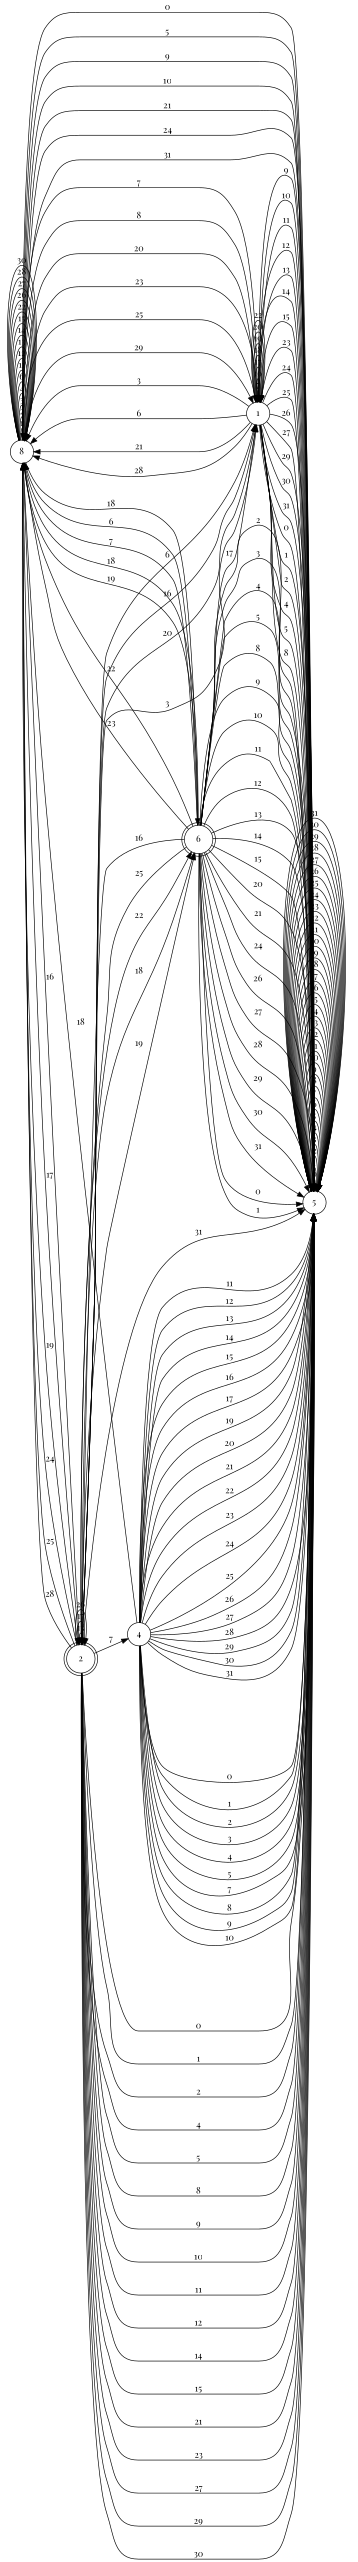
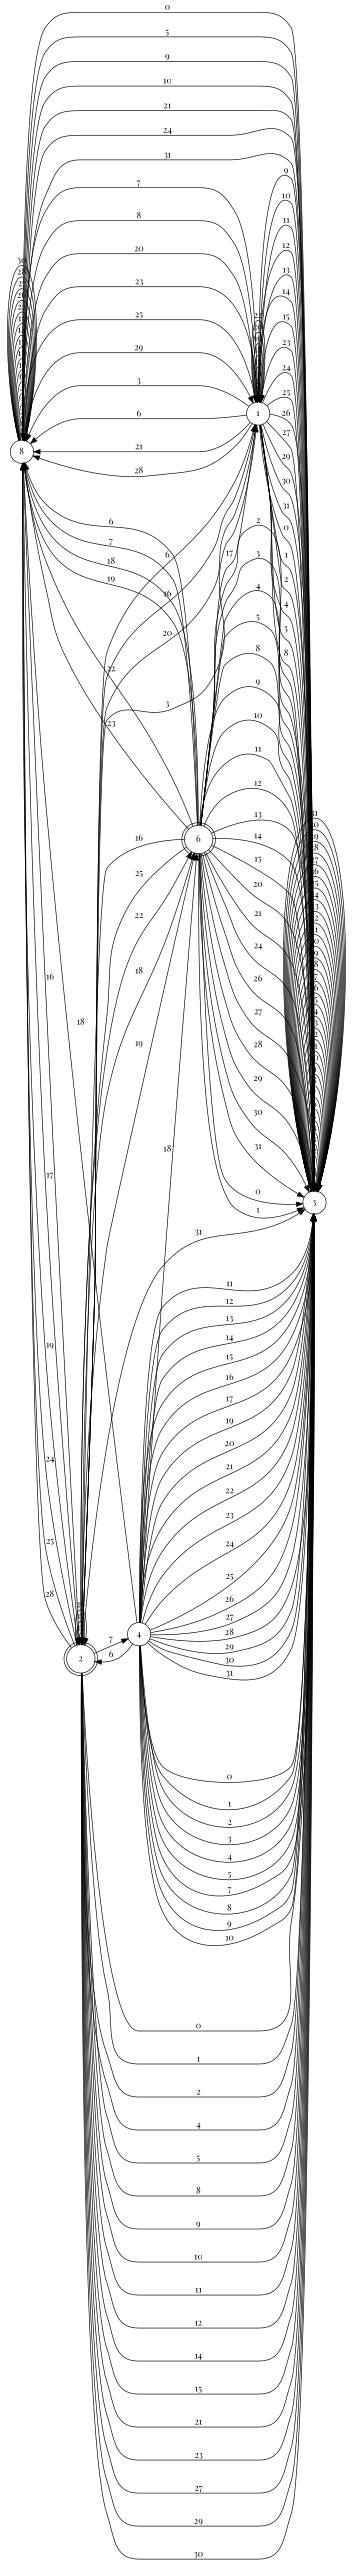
  digraph {
    fontname="Playfair Display"
    rankdir=LR
    node [color=black fillcolor=white fontname="Playfair Display" shape=circle style=filled]
    edge [fontname="Playfair Display"]
    n1 [label=8]
    n2 [label=1]
    n3 [label=2 shape=doublecircle style="rounded,filled"]
    n4 [label=6 shape=doublecircle style="rounded,filled"]
-   n5 [label=5]
+   n5 [label=3]
    n6 [label=4]
    n1 -> n1 [label=1]
    n1 -> n1 [label=2]
    n1 -> n1 [label=3]
    n1 -> n1 [label=4]
    n1 -> n1 [label=6]
    n1 -> n1 [label=11]
    n1 -> n1 [label=12]
    n1 -> n1 [label=13]
    n1 -> n1 [label=14]
    n1 -> n1 [label=15]
    n1 -> n1 [label=22]
    n1 -> n1 [label=26]
    n1 -> n1 [label=27]
    n1 -> n1 [label=28]
    n1 -> n1 [label=30]
    n1 -> n2 [label=7]
    n1 -> n2 [label=8]
    n1 -> n2 [label=20]
    n1 -> n2 [label=23]
    n1 -> n2 [label=25]
    n1 -> n2 [label=29]
    n1 -> n3 [label=16]
    n1 -> n3 [label=17]
    n1 -> n3 [label=19]
-   n1 -> n4 [label=18]
+   n6 -> n4 [label=18]
    n1 -> n5 [label=0]
    n1 -> n5 [label=5]
    n1 -> n5 [label=9]
    n1 -> n5 [label=10]
    n1 -> n5 [label=21]
    n1 -> n5 [label=24]
    n1 -> n5 [label=31]
    n2 -> n1 [label=3]
    n2 -> n1 [label=6]
    n2 -> n1 [label=21]
    n2 -> n1 [label=28]
    n2 -> n2 [label=7]
    n2 -> n2 [label=16]
    n2 -> n2 [label=17]
    n2 -> n2 [label=18]
    n2 -> n2 [label=19]
    n2 -> n2 [label=20]
    n2 -> n2 [label=22]
    n2 -> n5 [label=0]
    n2 -> n5 [label=1]
    n2 -> n5 [label=2]
    n2 -> n5 [label=4]
    n2 -> n5 [label=5]
    n2 -> n5 [label=8]
    n2 -> n5 [label=9]
    n2 -> n5 [label=10]
    n2 -> n5 [label=11]
    n2 -> n5 [label=12]
    n2 -> n5 [label=13]
    n2 -> n5 [label=14]
    n2 -> n5 [label=15]
    n2 -> n5 [label=23]
    n2 -> n5 [label=24]
    n2 -> n5 [label=25]
    n2 -> n5 [label=26]
    n2 -> n5 [label=27]
    n2 -> n5 [label=29]
    n2 -> n5 [label=30]
    n2 -> n5 [label=31]
    n3 -> n1 [label=24]
    n3 -> n1 [label=25]
    n3 -> n1 [label=28]
    n3 -> n2 [label=3]
    n3 -> n2 [label=6]
    n3 -> n2 [label=16]
    n3 -> n2 [label=20]
    n3 -> n3 [label=13]
    n3 -> n3 [label=17]
    n3 -> n3 [label=26]
    n3 -> n4 [label=18]
    n3 -> n4 [label=19]
    n3 -> n4 [label=22]
    n3 -> n5 [label=0]
    n3 -> n5 [label=1]
    n3 -> n5 [label=2]
    n3 -> n5 [label=4]
    n3 -> n5 [label=5]
    n3 -> n5 [label=8]
    n3 -> n5 [label=9]
    n3 -> n5 [label=10]
    n3 -> n5 [label=11]
    n3 -> n5 [label=12]
    n3 -> n5 [label=14]
    n3 -> n5 [label=15]
    n3 -> n5 [label=21]
    n3 -> n5 [label=23]
    n3 -> n5 [label=27]
    n3 -> n5 [label=29]
    n3 -> n5 [label=30]
    n3 -> n5 [label=31]
    n3 -> n6 [label=7]
    n4 -> n1 [label=6]
    n4 -> n1 [label=7]
    n4 -> n1 [label=18]
    n4 -> n1 [label=19]
    n4 -> n1 [label=22]
    n4 -> n1 [label=23]
    n4 -> n2 [label=17]
    n4 -> n3 [label=16]
    n4 -> n3 [label=25]
    n4 -> n5 [label=0]
    n4 -> n5 [label=1]
    n4 -> n5 [label=2]
    n4 -> n5 [label=3]
    n4 -> n5 [label=4]
    n4 -> n5 [label=5]
    n4 -> n5 [label=8]
    n4 -> n5 [label=9]
    n4 -> n5 [label=10]
    n4 -> n5 [label=11]
    n4 -> n5 [label=12]
    n4 -> n5 [label=13]
    n4 -> n5 [label=14]
    n4 -> n5 [label=15]
    n4 -> n5 [label=20]
    n4 -> n5 [label=21]
    n4 -> n5 [label=24]
    n4 -> n5 [label=26]
    n4 -> n5 [label=27]
    n4 -> n5 [label=28]
    n4 -> n5 [label=29]
    n4 -> n5 [label=30]
    n4 -> n5 [label=31]
    n5 -> n5 [label=0]
    n5 -> n5 [label=1]
    n5 -> n5 [label=2]
    n5 -> n5 [label=3]
    n5 -> n5 [label=4]
    n5 -> n5 [label=5]
    n5 -> n5 [label=6]
    n5 -> n5 [label=7]
    n5 -> n5 [label=8]
    n5 -> n5 [label=9]
    n5 -> n5 [label=10]
    n5 -> n5 [label=11]
    n5 -> n5 [label=12]
    n5 -> n5 [label=13]
    n5 -> n5 [label=14]
    n5 -> n5 [label=15]
    n5 -> n5 [label=16]
    n5 -> n5 [label=17]
    n5 -> n5 [label=18]
    n5 -> n5 [label=19]
    n5 -> n5 [label=20]
    n5 -> n5 [label=21]
    n5 -> n5 [label=22]
    n5 -> n5 [label=23]
    n5 -> n5 [label=24]
    n5 -> n5 [label=25]
    n5 -> n5 [label=26]
    n5 -> n5 [label=27]
    n5 -> n5 [label=28]
    n5 -> n5 [label=29]
    n5 -> n5 [label=30]
    n5 -> n5 [label=31]
    n6 -> n1 [label=18]
+   n6 -> n3 [label=6]
    n6 -> n5 [label=0]
    n6 -> n5 [label=1]
    n6 -> n5 [label=2]
    n6 -> n5 [label=3]
    n6 -> n5 [label=4]
    n6 -> n5 [label=5]
    n6 -> n5 [label=7]
    n6 -> n5 [label=8]
    n6 -> n5 [label=9]
    n6 -> n5 [label=10]
    n6 -> n5 [label=11]
    n6 -> n5 [label=12]
    n6 -> n5 [label=13]
    n6 -> n5 [label=14]
    n6 -> n5 [label=15]
    n6 -> n5 [label=16]
    n6 -> n5 [label=17]
    n6 -> n5 [label=19]
    n6 -> n5 [label=20]
    n6 -> n5 [label=21]
    n6 -> n5 [label=22]
    n6 -> n5 [label=23]
    n6 -> n5 [label=24]
    n6 -> n5 [label=25]
    n6 -> n5 [label=26]
    n6 -> n5 [label=27]
    n6 -> n5 [label=28]
    n6 -> n5 [label=29]
    n6 -> n5 [label=30]
    n6 -> n5 [label=31]
  }
